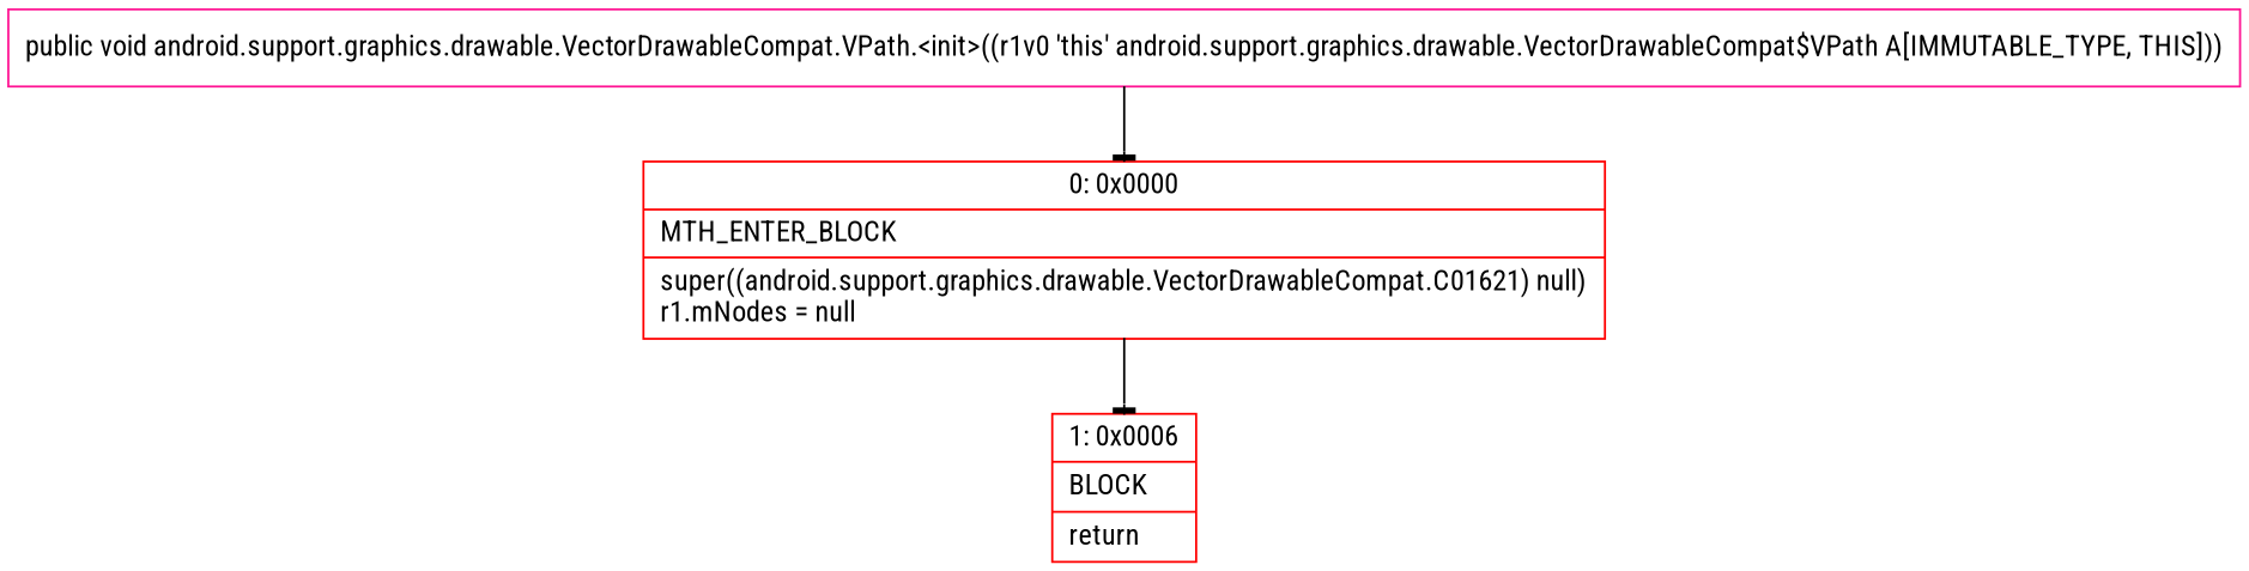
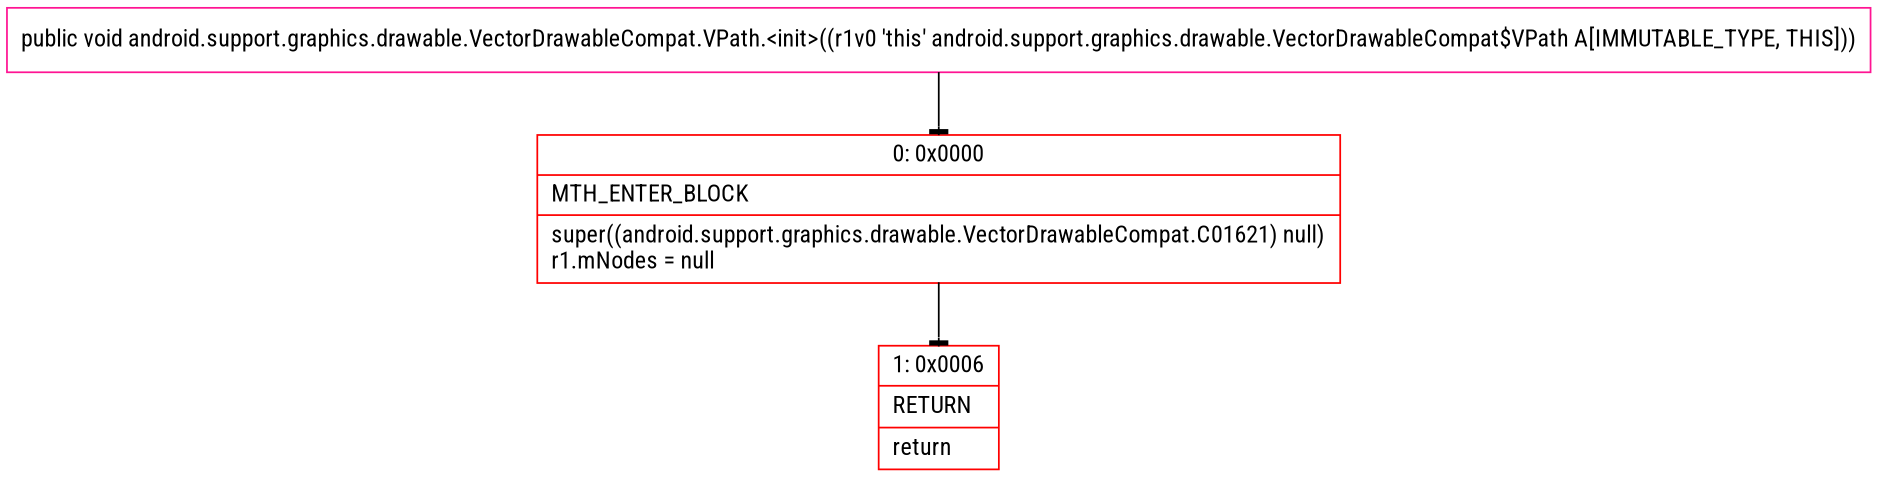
  digraph {
    fontname="Roboto Condensed"
    node [shape=record color=red fontname="Roboto Condensed"]
    edge [arrowhead=tee fontname="Roboto Condensed"]
    n1 [label="{0\:\ 0x0000|MTH_ENTER_BLOCK\l|super((android.support.graphics.drawable.VectorDrawableCompat.C01621) null)\lr1.mNodes = null\l}"]
-   n2 [label="{1\:\ 0x0006|BLOCK\l|return\l}"]
+   n2 [label="{1\:\ 0x0006|RETURN\l|return\l}"]
    n3 [label="{public void android.support.graphics.drawable.VectorDrawableCompat.VPath.\<init\>((r1v0 'this' android.support.graphics.drawable.VectorDrawableCompat$VPath A[IMMUTABLE_TYPE, THIS])) }" color=deeppink]
    n1 -> n2
    n3 -> n1
  }
